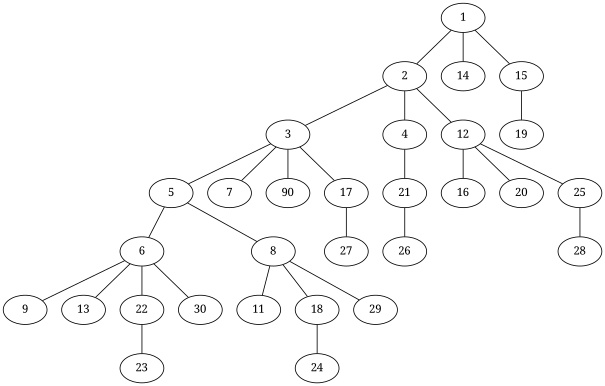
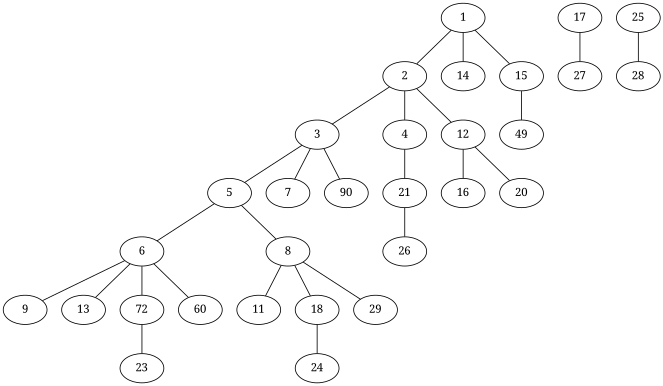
  graph {
    fontname="Noto Serif"
    node [fontname="Noto Serif"]
    edge [fontname="Noto Serif"]
    1
    2
    14
    15
    3
    4
    12
-   19
+   19 [label=49]
    5
    7
    n11 [label=90]
    17
    21
    16
    20
    25
    6
    8
    27
    26
    28
    9
    13
-   22
-   30
+   22 [label=72]
+   30 [label=60]
    11
    18
    29
    23
    24
    1 -- 2
    1 -- 14
    1 -- 15
    2 -- 3
    2 -- 4
    2 -- 12
    15 -- 19
    3 -- 5
    3 -- 7
    3 -- n11
-   3 -- 17
    4 -- 21
    12 -- 16
    12 -- 20
-   12 -- 25
    5 -- 6
    5 -- 8
    17 -- 27
    21 -- 26
    25 -- 28
    6 -- 9
    6 -- 13
    6 -- 22
    6 -- 30
    8 -- 11
    8 -- 18
    8 -- 29
    22 -- 23
    18 -- 24
  }
